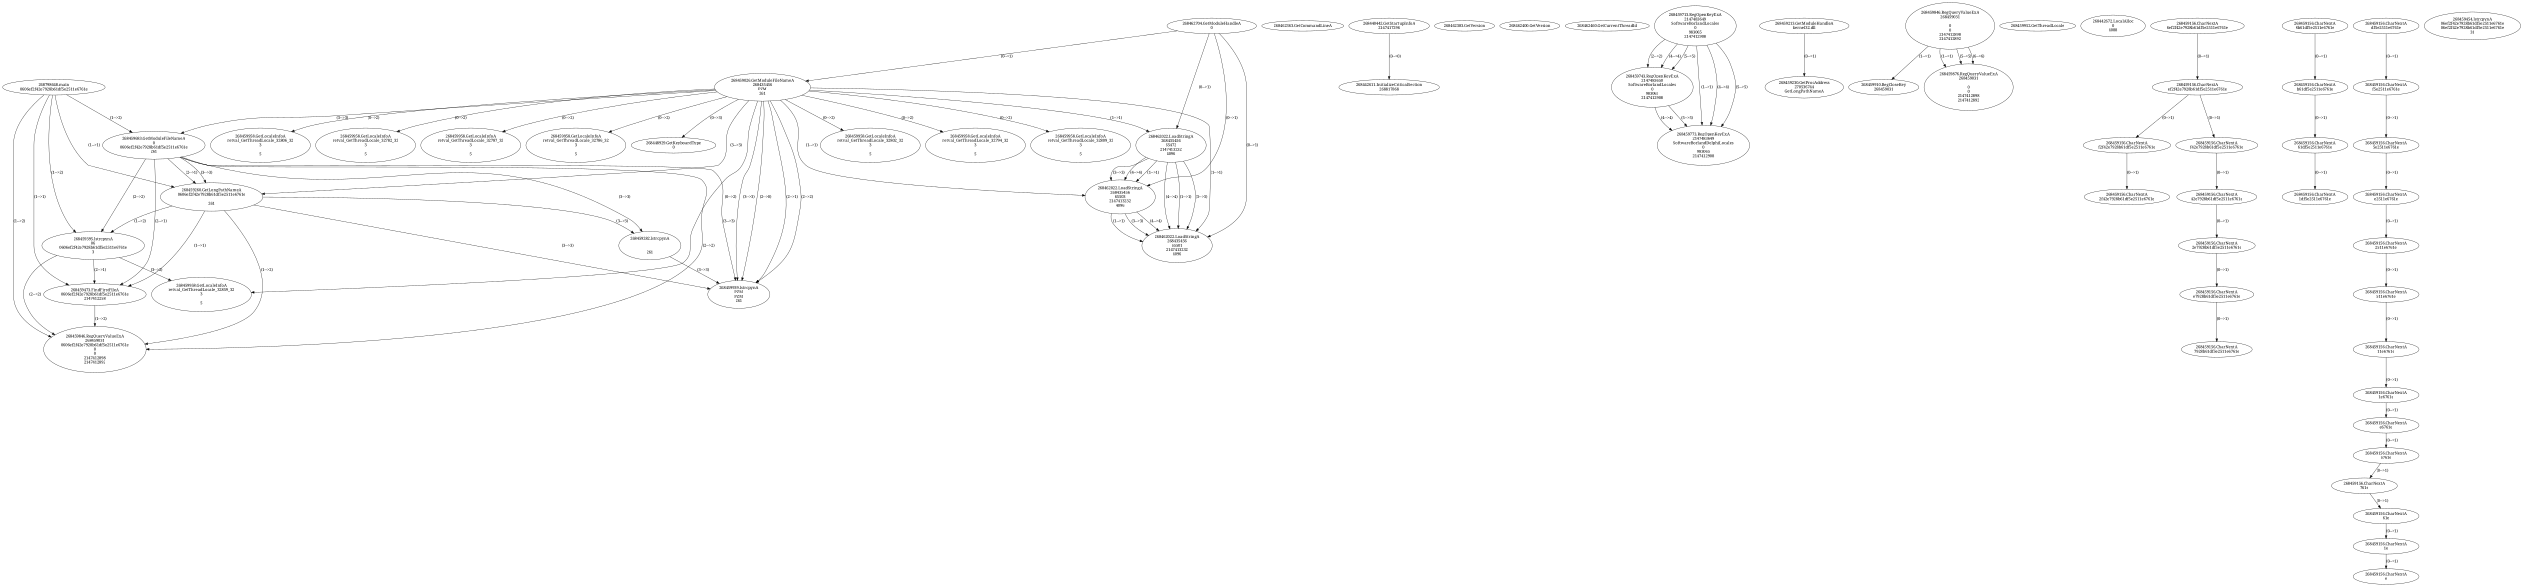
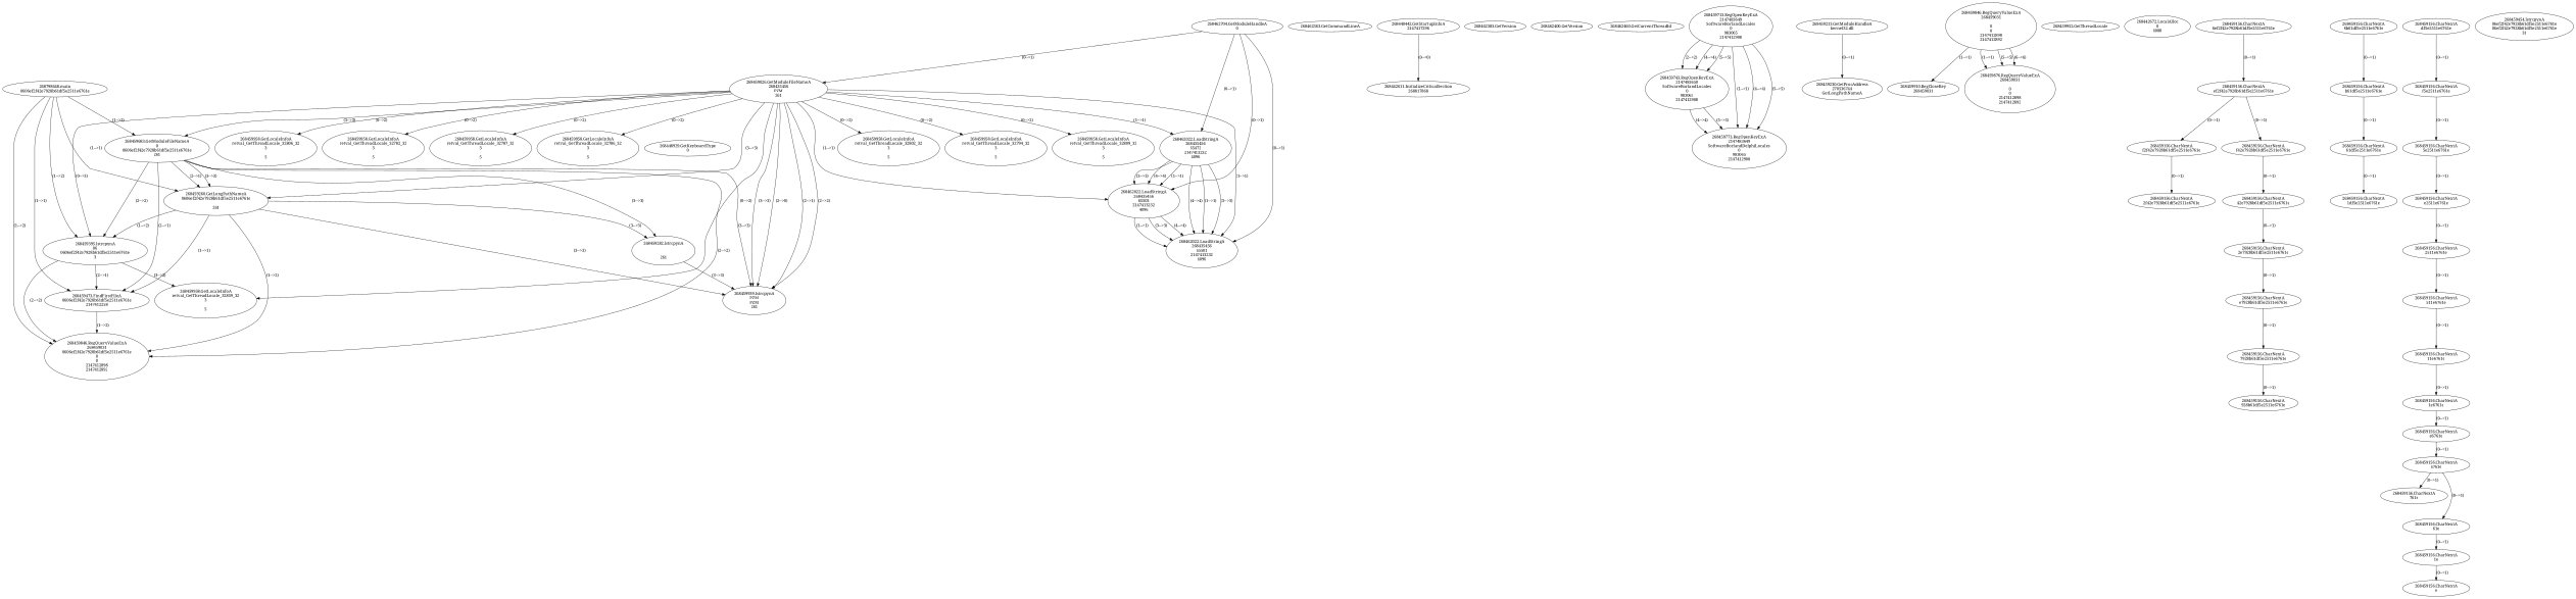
  digraph {
    fontname="Noto Serif"
    node [fontname="Noto Serif"]
    edge [fontname="Noto Serif"]
    n1 [label="268798648.main\n0606ef2f42e7928b61df5e2511e6761e"]
    n2 [label="268459683.GetModuleFileNameA\n0\n0606ef2f42e7928b61df5e2511e6761e\n261"]
    n3 [label="268459260.GetLongPathNameA\n0606ef2f42e7928b61df5e2511e6761e\n\n261"]
    n4 [label="268459395.lstrcpynA\n06\n0606ef2f42e7928b61df5e2511e6761e\n3"]
    n5 [label="268459473.FindFirstFileA\n0606ef2f42e7928b61df5e2511e6761e\n2147412258"]
    n6 [label="268459846.RegQueryValueExA\n268459031\n0606ef2f42e7928b61df5e2511e6761e\n0\n0\n2147412898\n2147412892"]
    n7 [label="268459282.lstrcpynA\n\n\n261"]
    n8 [label="268459939.lstrcpynA\nPZM\nPZM\n261"]
    n9 [label="268459958.GetLocaleInfoA\nretval_GetThreadLocale_32859_32\n3\n\n5"]
    n10 [label="268462704.GetModuleHandleA\n0"]
    n11 [label="268459026.GetModuleFileNameA\n268435456\nPZM\n261"]
    n12 [label="268462022.LoadStringA\n268435456\n65472\n2147413232\n4096"]
    n13 [label="268462022.LoadStringA\n268435456\n65503\n2147413232\n4096"]
    n14 [label="268462022.LoadStringA\n268435456\n65501\n2147413232\n4096"]
    n15 [label="268459958.GetLocaleInfoA\nretval_GetThreadLocale_32802_32\n3\n\n5"]
    n16 [label="268459958.GetLocaleInfoA\nretval_GetThreadLocale_32794_32\n3\n\n5"]
    n17 [label="268459958.GetLocaleInfoA\nretval_GetThreadLocale_32809_32\n3\n\n5"]
    n18 [label="268459958.GetLocaleInfoA\nretval_GetThreadLocale_32806_32\n3\n\n5"]
    n19 [label="268459958.GetLocaleInfoA\nretval_GetThreadLocale_32782_32\n3\n\n5"]
    n20 [label="268459958.GetLocaleInfoA\nretval_GetThreadLocale_32787_32\n3\n\n5"]
    n21 [label="268459958.GetLocaleInfoA\nretval_GetThreadLocale_32786_32\n3\n\n5"]
    n22 [label="268448929.GetKeyboardType\n0"]
    n23 [label="268462363.GetCommandLineA\n"]
    n24 [label="268440442.GetStartupInfoA\n2147417296"]
    n25 [label="268442611.InitializeCriticalSection\n268817868"]
    n26 [label="268462383.GetVersion\n"]
    n27 [label="268462400.GetVersion\n"]
    n28 [label="268462460.GetCurrentThreadId\n"]
    n29 [label="268459713.RegOpenKeyExA\n2147483649\nSoftware\Borland\Locales\n0\n983065\n2147412908"]
    n30 [label="268459743.RegOpenKeyExA\n2147483650\nSoftware\Borland\Locales\n0\n983065\n2147412908"]
    n31 [label="268459773.RegOpenKeyExA\n2147483649\nSoftware\Borland\Delphi\Locales\n0\n983065\n2147412908"]
    n32 [label="268459213.GetModuleHandleA\nkernel32.dll"]
    n33 [label="268459230.GetProcAddress\n270536744\nGetLongPathNameA"]
    n34 [label="268459846.RegQueryValueExA\n268459031\n\n0\n0\n2147412898\n2147412892"]
    n35 [label="268459910.RegCloseKey\n268459031"]
    n36 [label="268459876.RegQueryValueExA\n268459031\n\n0\n0\n2147412898\n2147412892"]
    n37 [label="268459952.GetThreadLocale\n"]
    n38 [label="268442672.LocalAlloc\n0\n4088"]
    n39 [label="268459156.CharNextA\n6ef2f42e7928b61df5e2511e6761e"]
    n40 [label="268459156.CharNextA\nef2f42e7928b61df5e2511e6761e"]
    n41 [label="268459156.CharNextA\nf2f42e7928b61df5e2511e6761e"]
    n42 [label="268459156.CharNextA\nf42e7928b61df5e2511e6761e"]
    n43 [label="268459156.CharNextA\n2f42e7928b61df5e2511e6761e"]
    n44 [label="268459156.CharNextA\n42e7928b61df5e2511e6761e"]
    n45 [label="268459156.CharNextA\n2e7928b61df5e2511e6761e"]
    n46 [label="268459156.CharNextA\ne7928b61df5e2511e6761e"]
    n47 [label="268459156.CharNextA\n7928b61df5e2511e6761e"]
+   n48 [label="268459156.CharNextA\n928b61df5e2511e6761e"]
    n49 [label="268459156.CharNextA\n8b61df5e2511e6761e"]
    n50 [label="268459156.CharNextA\nb61df5e2511e6761e"]
    n51 [label="268459156.CharNextA\n61df5e2511e6761e"]
    n52 [label="268459156.CharNextA\n1df5e2511e6761e"]
    n53 [label="268459156.CharNextA\ndf5e2511e6761e"]
    n54 [label="268459156.CharNextA\nf5e2511e6761e"]
    n55 [label="268459156.CharNextA\n5e2511e6761e"]
    n56 [label="268459156.CharNextA\ne2511e6761e"]
    n57 [label="268459156.CharNextA\n2511e6761e"]
    n58 [label="268459156.CharNextA\n511e6761e"]
    n59 [label="268459156.CharNextA\n11e6761e"]
    n60 [label="268459156.CharNextA\n1e6761e"]
    n61 [label="268459156.CharNextA\ne6761e"]
    n62 [label="268459156.CharNextA\n6761e"]
    n63 [label="268459156.CharNextA\n761e"]
    n64 [label="268459156.CharNextA\n61e"]
    n65 [label="268459156.CharNextA\n1e"]
    n66 [label="268459156.CharNextA\ne"]
    n67 [label="268459454.lstrcpynA\n06ef2f42e7928b61df5e2511e6761e\n06ef2f42e7928b61df5e2511e6761e\n31"]
    n1 -> n2 [label="(1-->2)"]
    n1 -> n3 [label="(1-->1)"]
    n1 -> n4 [label="(1-->2)"]
    n1 -> n5 [label="(1-->1)"]
    n1 -> n6 [label="(1-->2)"]
    n2 -> n3 [label="(2-->1)"]
    n2 -> n3 [label="(3-->3)"]
    n2 -> n4 [label="(2-->2)"]
    n2 -> n5 [label="(2-->1)"]
    n2 -> n6 [label="(2-->2)"]
    n2 -> n7 [label="(3-->3)"]
    n2 -> n8 [label="(3-->3)"]
    n3 -> n4 [label="(1-->2)"]
    n3 -> n5 [label="(1-->1)"]
    n3 -> n6 [label="(1-->2)"]
    n3 -> n7 [label="(3-->3)"]
    n3 -> n8 [label="(3-->3)"]
    n4 -> n5 [label="(2-->1)"]
    n4 -> n6 [label="(2-->2)"]
    n4 -> n9 [label="(3-->2)"]
    n5 -> n6 [label="(1-->2)"]
    n7 -> n8 [label="(3-->3)"]
    n10 -> n11 [label="(0-->1)"]
    n10 -> n12 [label="(0-->1)"]
    n10 -> n13 [label="(0-->1)"]
    n10 -> n14 [label="(0-->1)"]
    n11 -> n2 [label="(3-->3)"]
    n11 -> n3 [label="(3-->3)"]
-   n11 -> n22 [label="(0-->3)"]
+   n11 -> n4 [label="(0-->3)"]
    n11 -> n8 [label="(2-->1)"]
    n11 -> n8 [label="(2-->2)"]
    n11 -> n8 [label="(3-->3)"]
    n11 -> n8 [label="(2-->0)"]
    n11 -> n9 [label="(0-->2)"]
    n11 -> n12 [label="(1-->1)"]
    n11 -> n13 [label="(1-->1)"]
    n11 -> n14 [label="(1-->1)"]
    n11 -> n15 [label="(0-->2)"]
    n11 -> n16 [label="(0-->2)"]
    n11 -> n17 [label="(0-->2)"]
    n11 -> n18 [label="(0-->2)"]
    n11 -> n19 [label="(0-->2)"]
    n11 -> n20 [label="(0-->2)"]
    n11 -> n21 [label="(0-->2)"]
    n12 -> n13 [label="(1-->1)"]
    n12 -> n13 [label="(3-->3)"]
    n12 -> n13 [label="(4-->4)"]
    n12 -> n14 [label="(1-->1)"]
    n12 -> n14 [label="(3-->3)"]
    n12 -> n14 [label="(4-->4)"]
    n13 -> n14 [label="(1-->1)"]
    n13 -> n14 [label="(3-->3)"]
    n13 -> n14 [label="(4-->4)"]
    n24 -> n25 [label="(0-->0)"]
    n29 -> n30 [label="(2-->2)"]
    n29 -> n30 [label="(4-->4)"]
    n29 -> n30 [label="(5-->5)"]
    n29 -> n31 [label="(1-->1)"]
    n29 -> n31 [label="(4-->4)"]
    n29 -> n31 [label="(5-->5)"]
    n30 -> n31 [label="(4-->4)"]
    n30 -> n31 [label="(5-->5)"]
    n32 -> n33 [label="(0-->1)"]
    n34 -> n35 [label="(1-->1)"]
    n34 -> n36 [label="(1-->1)"]
    n34 -> n36 [label="(5-->5)"]
    n34 -> n36 [label="(6-->6)"]
    n39 -> n40 [label="(0-->1)"]
    n40 -> n41 [label="(0-->1)"]
    n40 -> n42 [label="(0-->1)"]
    n41 -> n43 [label="(0-->1)"]
    n42 -> n44 [label="(0-->1)"]
    n44 -> n45 [label="(0-->1)"]
    n45 -> n46 [label="(0-->1)"]
    n46 -> n47 [label="(0-->1)"]
+   n47 -> n48 [label="(0-->1)"]
    n49 -> n50 [label="(0-->1)"]
    n50 -> n51 [label="(0-->1)"]
    n51 -> n52 [label="(0-->1)"]
    n53 -> n54 [label="(0-->1)"]
    n54 -> n55 [label="(0-->1)"]
    n55 -> n56 [label="(0-->1)"]
    n56 -> n57 [label="(0-->1)"]
    n57 -> n58 [label="(0-->1)"]
    n58 -> n59 [label="(0-->1)"]
    n59 -> n60 [label="(0-->1)"]
    n60 -> n61 [label="(0-->1)"]
    n61 -> n62 [label="(0-->1)"]
    n62 -> n63 [label="(0-->1)"]
-   n63 -> n64 [label="(0-->1)"]
+   n62 -> n64 [label="(0-->1)"]
    n64 -> n65 [label="(0-->1)"]
    n65 -> n66 [label="(0-->1)"]
  }
